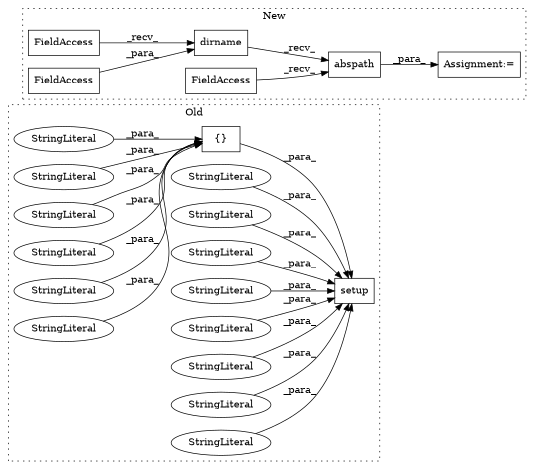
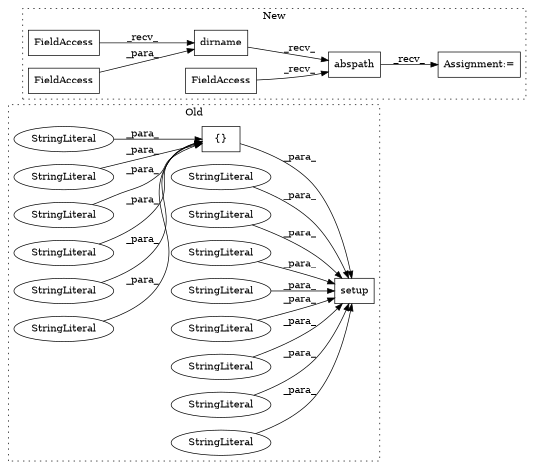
  digraph {
    rankdir=LR
    node [a=45 l=7 shape=ellipse]
    n1 [a=32 l="6,1" label=setup s="83,973" shape=box]
    n2 [a=4 l="1,1" label="{}" s="419,486" shape=box]
    n3 [l=10 label=StringLiteral s=459]
    n4 [l=16 label=StringLiteral s=442]
    n5 [l=16 label=StringLiteral s=470]
    n6 [l=4 label=StringLiteral s=420]
    n7 [label=StringLiteral s=425]
    n8 [l=8 label=StringLiteral s=433]
    n9 [l=5 label=StringLiteral s=233]
    n10 [l=21 label=StringLiteral s=174]
    n11 [label=StringLiteral s=511]
    n12 [l=25 label=StringLiteral s=89]
    n13 [l=36 label=StringLiteral s=196]
    n14 [label=StringLiteral s=115]
    n15 [l=21 label=StringLiteral s=239]
    n16 [l=55 label=StringLiteral s=261]
    n17 [a=32 l="8,1" label=dirname s="203,219" shape=box]
    n18 [a=22 l=2 label=FieldAccess s=195 shape=box]
    n19 [a=7 l=1 label="Assignment:=" s=178 shape=box]
    n20 [a=22 l=8 label=FieldAccess s=211 shape=box]
    n21 [a=32 l="8,1" label=abspath s="187,220" shape=box]
    n22 [a=22 l=2 label=FieldAccess s=179 shape=box]
    subgraph cluster_1 {
      label=Old
      style=dotted
      n1
      n2
      n3
      n4
      n5
      n6
      n7
      n8
      n9
      n10
      n11
      n12
      n13
      n14
      n15
      n16
    }
    subgraph cluster_2 {
      label=New
      style=dotted
      n17
      n18
      n19
      n20
      n21
      n22
    }
    n2 -> n1 [label=_para_]
    n3 -> n2 [label=_para_]
    n4 -> n2 [label=_para_]
    n5 -> n2 [label=_para_]
    n6 -> n2 [label=_para_]
    n7 -> n2 [label=_para_]
    n8 -> n2 [label=_para_]
    n9 -> n1 [label=_para_]
    n10 -> n1 [label=_para_]
    n11 -> n1 [label=_para_]
    n12 -> n1 [label=_para_]
    n13 -> n1 [label=_para_]
    n14 -> n1 [label=_para_]
    n15 -> n1 [label=_para_]
    n16 -> n1 [label=_para_]
    n17 -> n21 [label=_recv_]
    n18 -> n17 [label=_recv_]
    n20 -> n17 [label=_para_]
-   n21 -> n19 [label=_para_]
+   n21 -> n19 [label=_recv_]
    n22 -> n21 [label=_recv_]
  }
